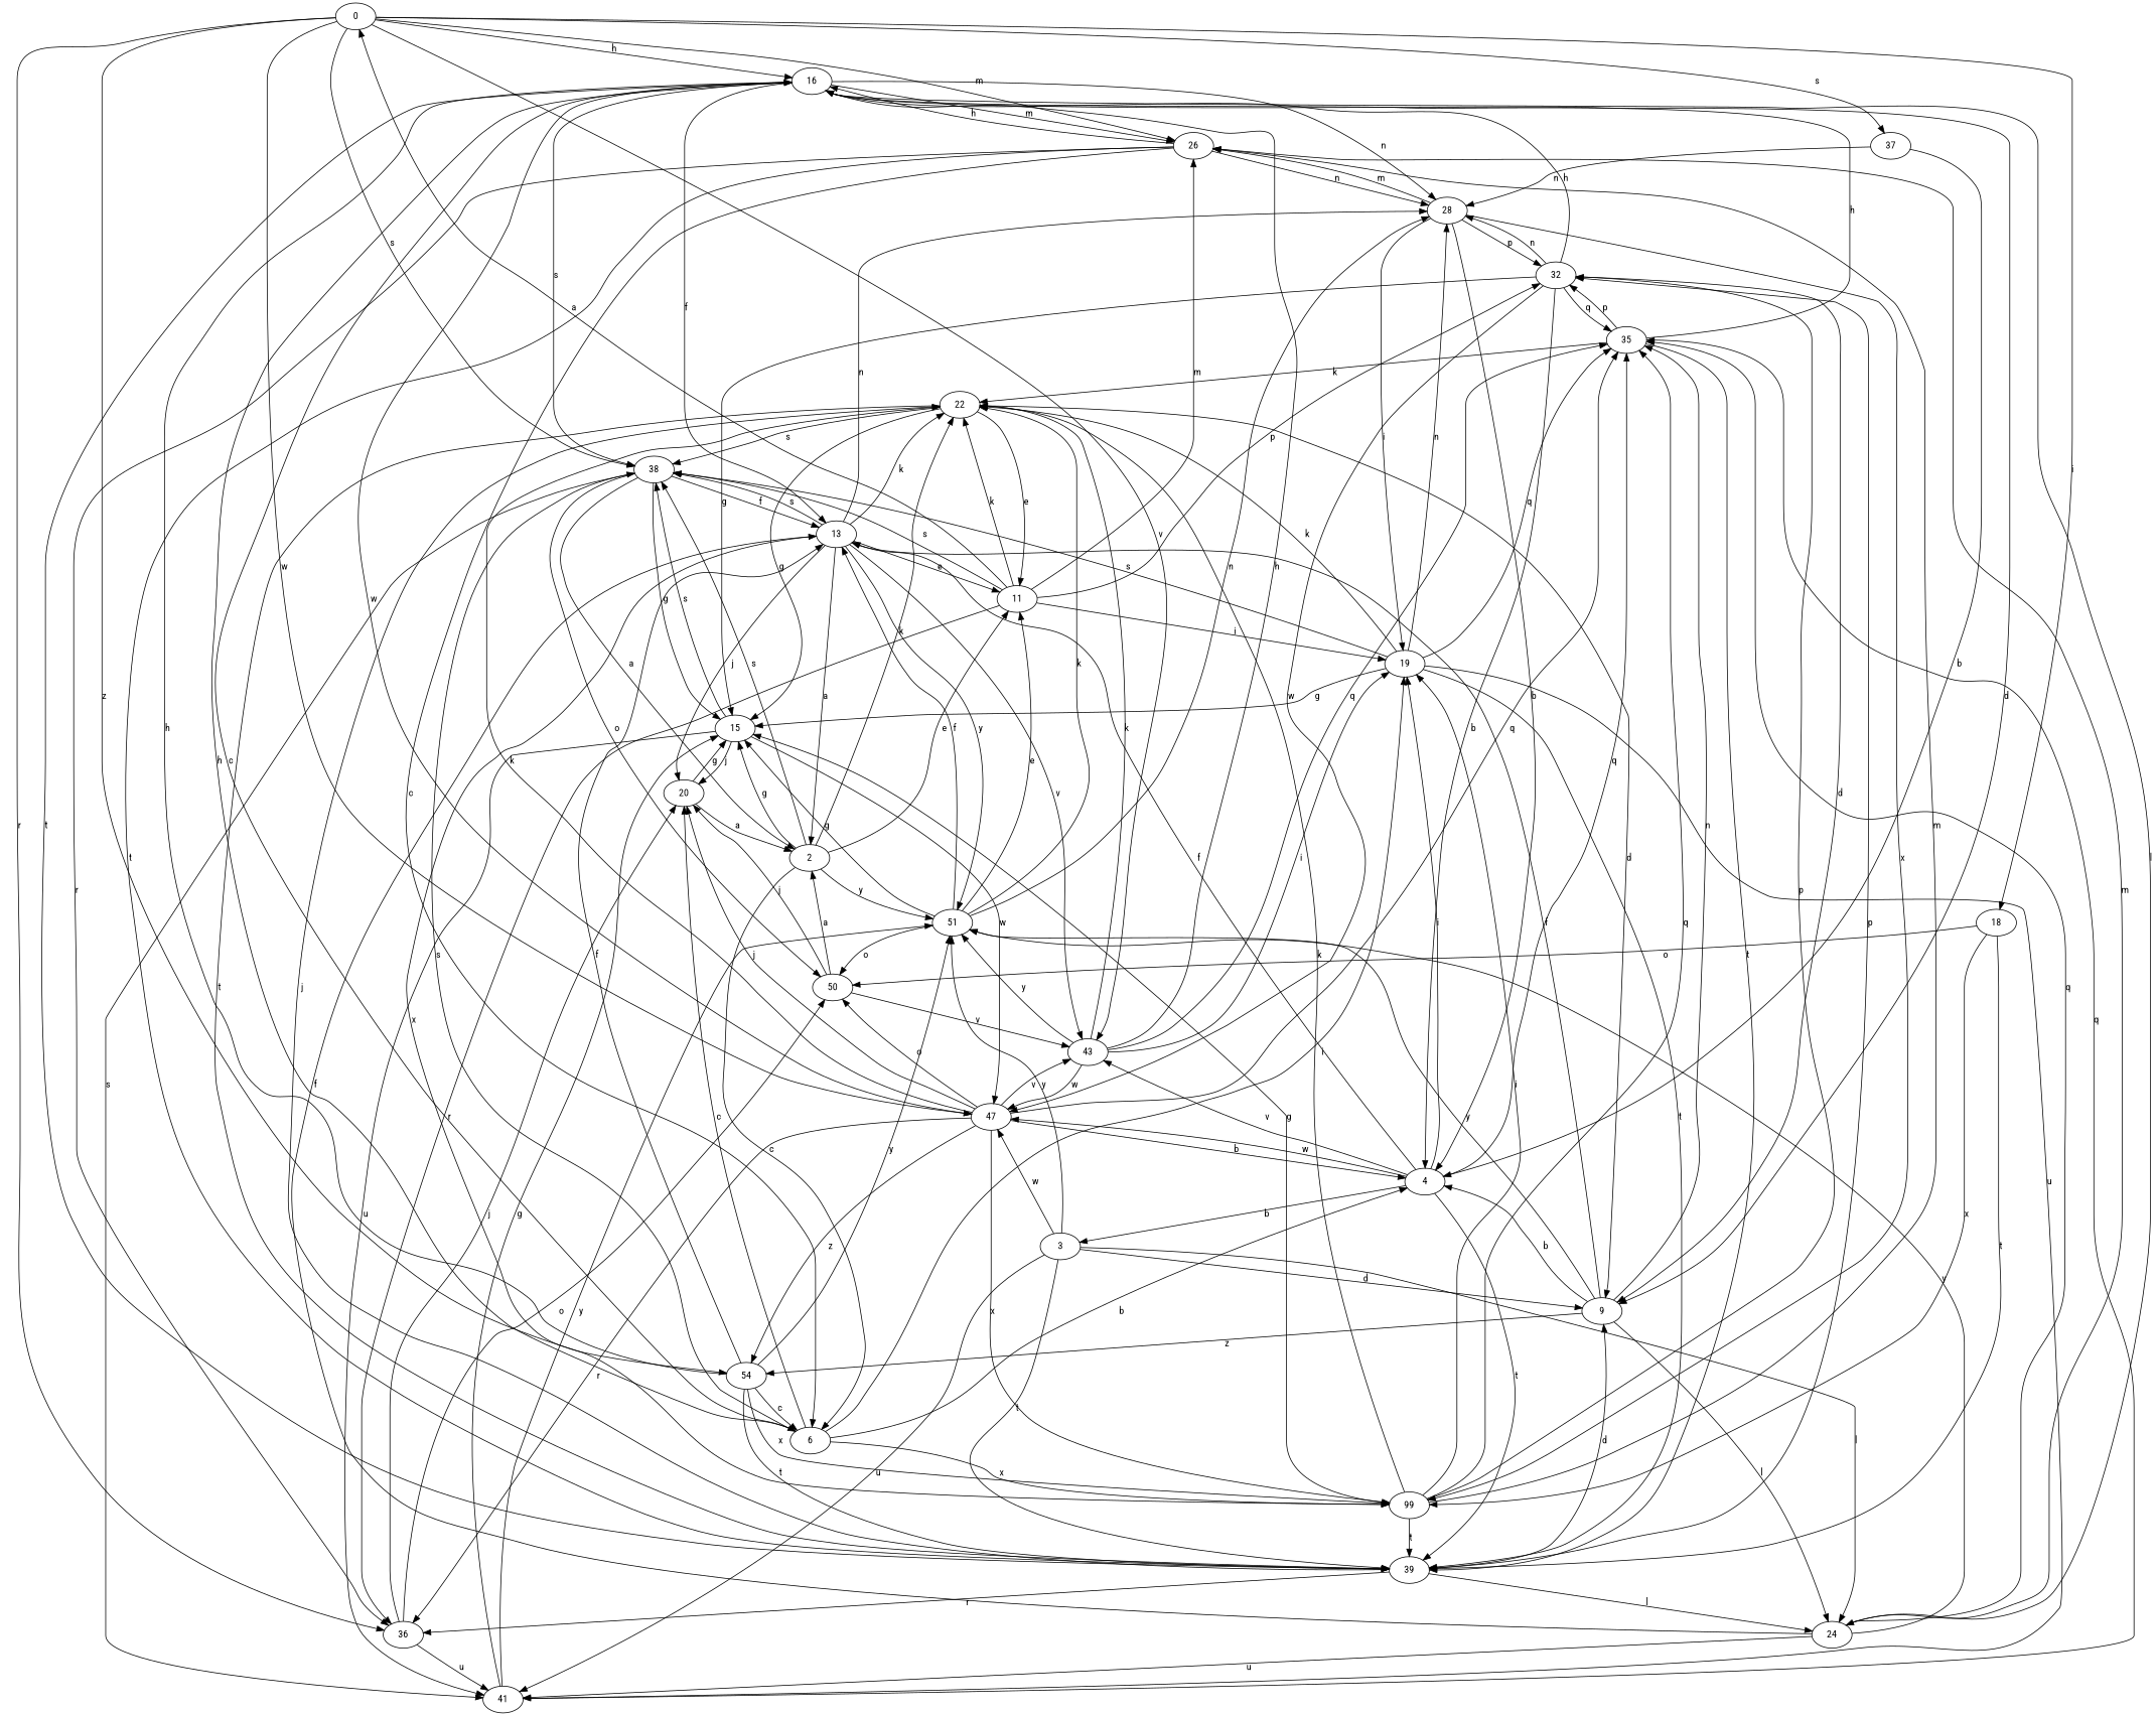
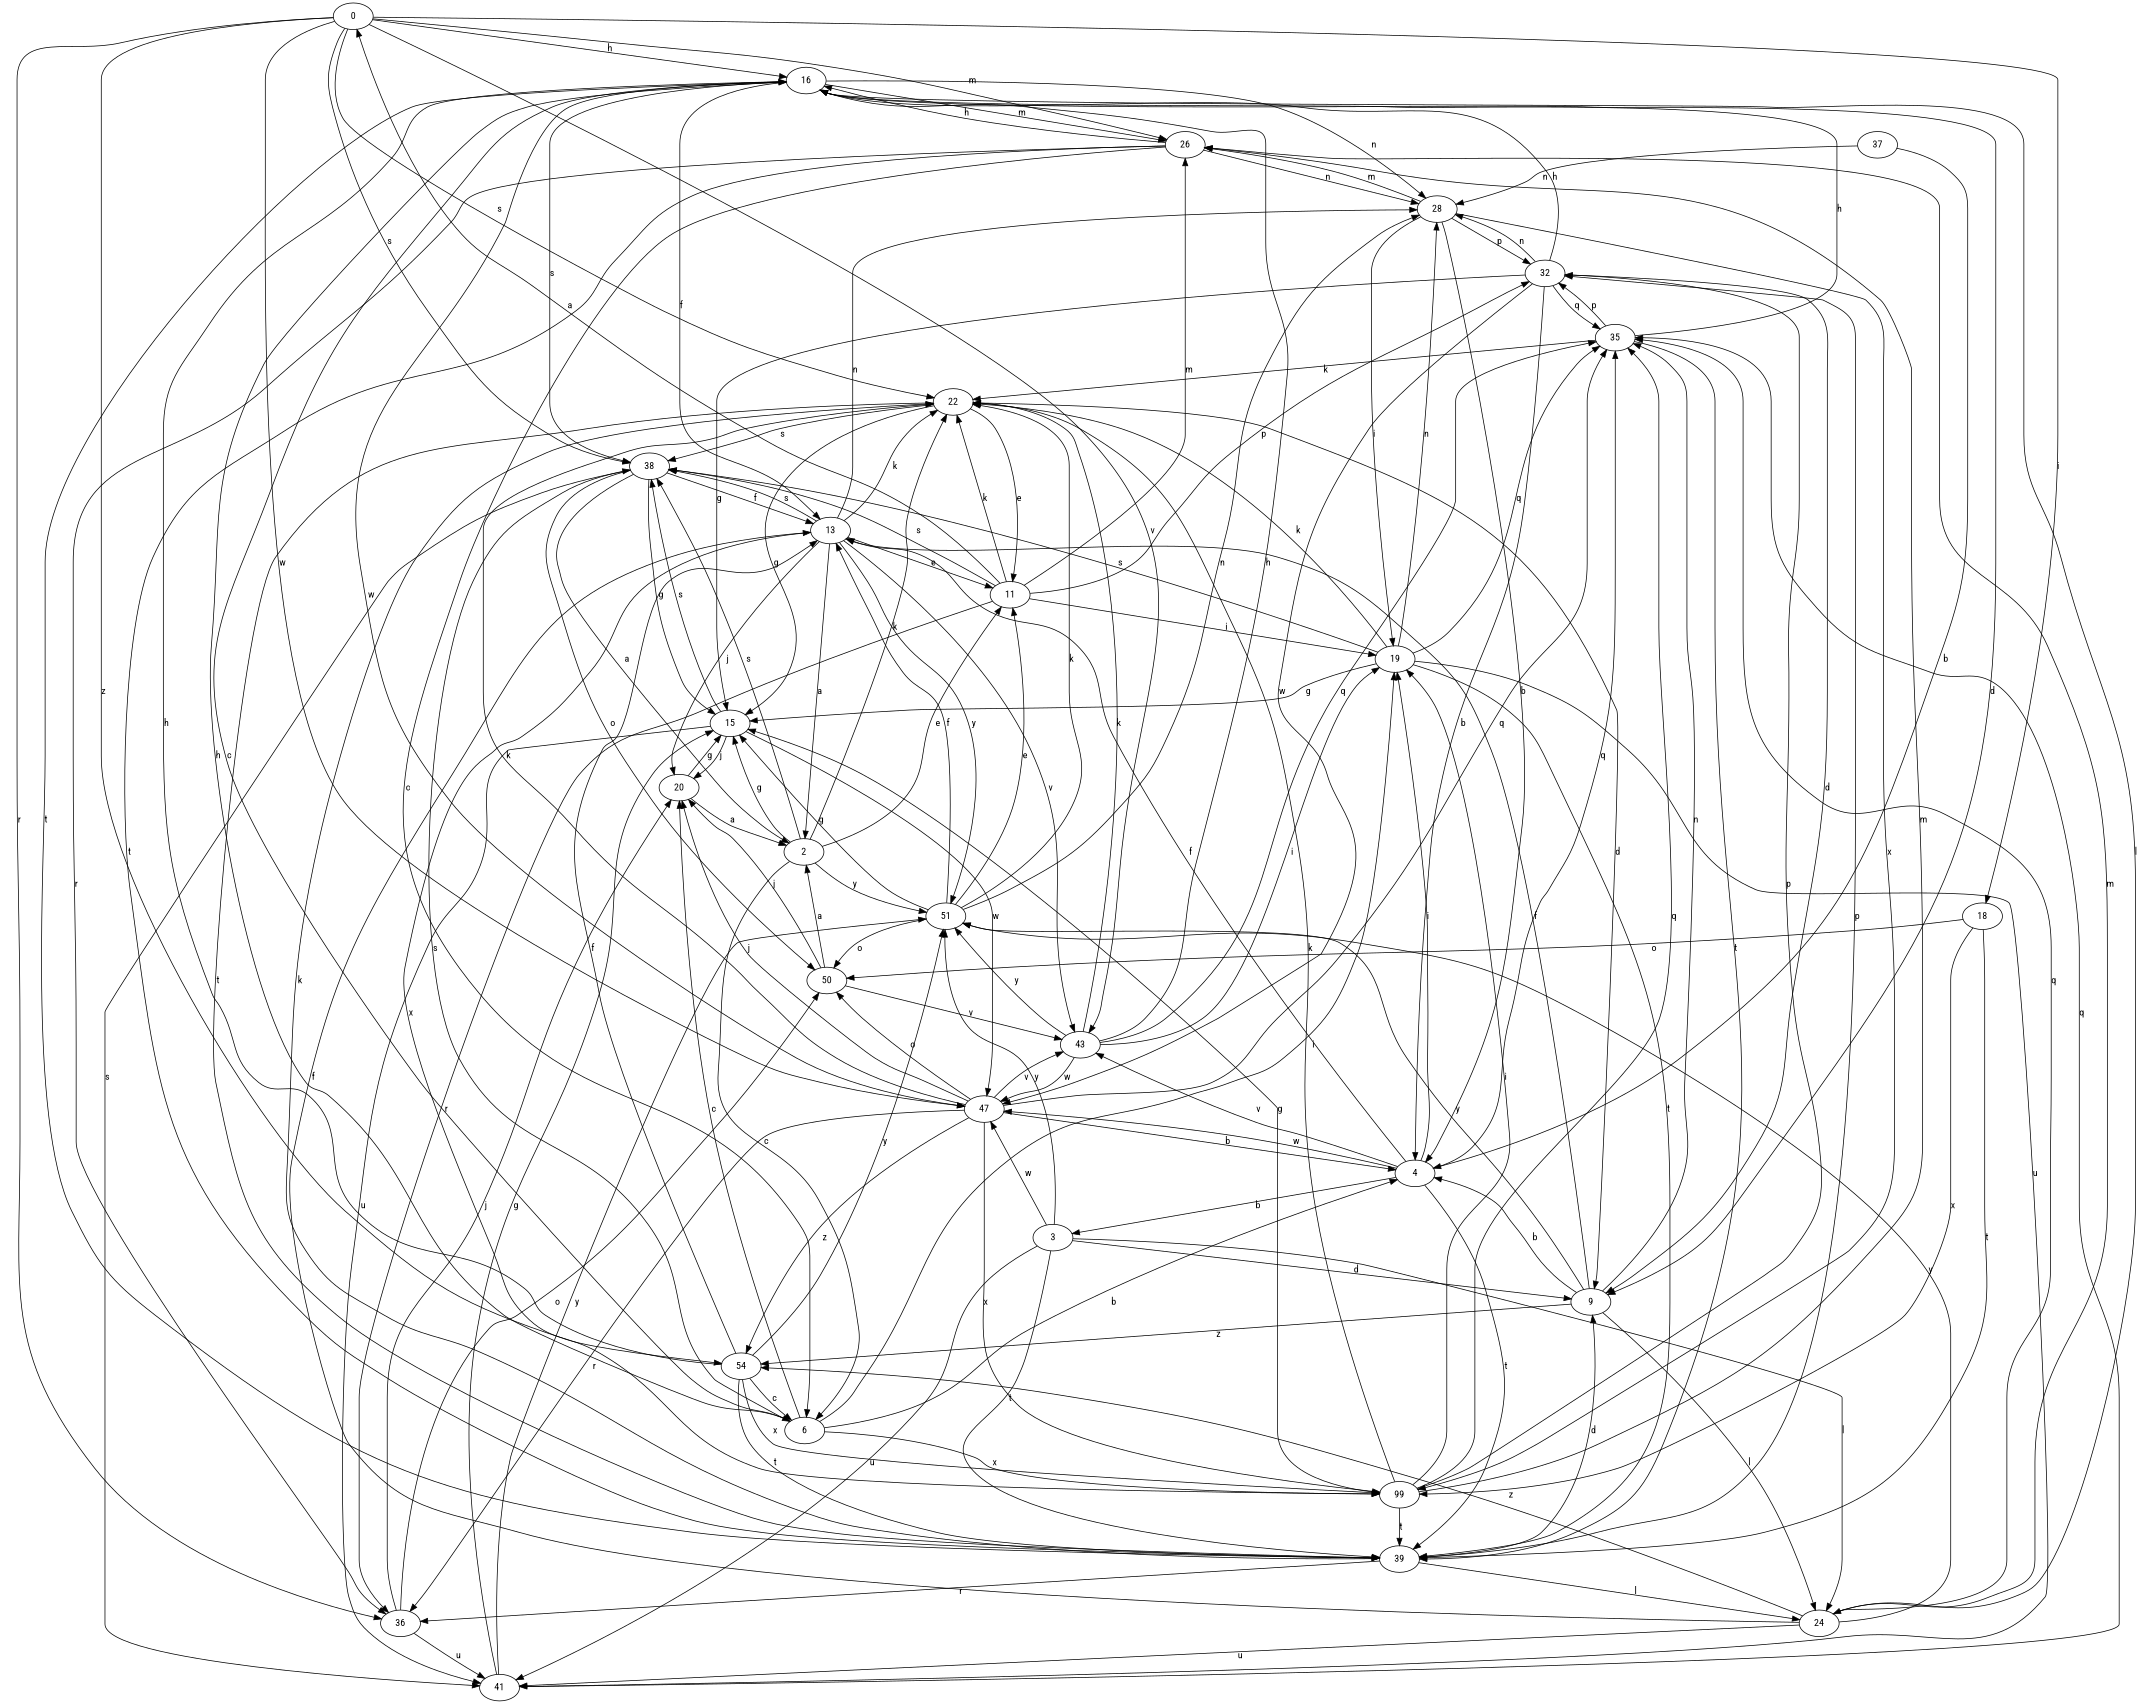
  strict digraph {
    fontname="Roboto Condensed"
    node [fontname="Roboto Condensed"]
    edge [fontname="Roboto Condensed"]
    0
    16
    18
    26
    36
    37
    38
    43
    47
    54
    6
    9
    24
    39
    13
    28
    n17 [label=99]
    n18 [label=50]
    41
    20
    4
    2
    15
    22
    51
    19
    35
    11
    32
    3
    0 -> 16 [label=h]
    0 -> 18 [label=i]
    0 -> 26 [label=m]
    0 -> 36 [label=r]
-   0 -> 37 [label=s]
+   0 -> 22 [label=s]
    0 -> 38 [label=s]
    0 -> 43 [label=v]
    0 -> 47 [label=w]
    0 -> 54 [label=z]
    16 -> 26 [label=m]
    16 -> 38 [label=s]
    16 -> 47 [label=w]
    16 -> 6 [label=c]
    16 -> 9 [label=d]
    16 -> 24 [label=l]
    16 -> 39 [label=t]
    16 -> 13 [label=f]
    16 -> 28 [label=n]
    18 -> 39 [label=t]
    18 -> n17 [label=x]
    18 -> n18 [label=o]
    26 -> 16 [label=h]
    26 -> 36 [label=r]
    26 -> 6 [label=c]
    26 -> 39 [label=t]
    26 -> 28 [label=n]
    36 -> n18 [label=o]
    36 -> 41 [label=u]
    36 -> 20 [label=j]
    37 -> 28 [label=n]
    37 -> 4 [label=b]
    38 -> 13 [label=f]
    38 -> n18 [label=o]
    38 -> 41 [label=s]
    38 -> 2 [label=a]
    38 -> 15 [label=g]
    43 -> 16 [label=h]
    43 -> 47 [label=w]
    43 -> 22 [label=k]
    43 -> 51 [label=y]
    43 -> 19 [label=i]
    43 -> 35 [label=q]
    47 -> 36 [label=r]
    47 -> 43 [label=v]
    47 -> 54 [label=z]
    47 -> n17 [label=x]
    47 -> n18 [label=o]
    47 -> 20 [label=j]
    47 -> 4 [label=b]
    47 -> 22 [label=k]
    47 -> 35 [label=q]
    54 -> 16 [label=h]
    54 -> 6 [label=c]
    54 -> 39 [label=t]
    54 -> 13 [label=f]
    54 -> n17 [label=x]
    54 -> 51 [label=y]
    6 -> 16 [label=h]
    6 -> 38 [label=s]
    6 -> n17 [label=x]
    6 -> 20 [label=c]
    6 -> 4 [label=b]
    6 -> 19 [label=i]
    9 -> 54 [label=z]
    9 -> 24 [label=l]
    9 -> 13 [label=f]
    9 -> 4 [label=b]
    9 -> 51 [label=y]
    9 -> 35 [label=n]
    24 -> 26 [label=m]
+   24 -> 54 [label=z]
    24 -> 13 [label=f]
    24 -> 41 [label=u]
    24 -> 51 [label=y]
    24 -> 35 [label=q]
    39 -> 36 [label=r]
    39 -> 9 [label=d]
    39 -> 24 [label=l]
-   39 -> 22 [label=j]
+   39 -> 22 [label=k]
    39 -> 32 [label=p]
    13 -> 38 [label=s]
    13 -> 43 [label=v]
    13 -> 28 [label=n]
    13 -> n17 [label=x]
    13 -> 20 [label=j]
    13 -> 2 [label=a]
    13 -> 22 [label=k]
    13 -> 51 [label=y]
    13 -> 11 [label=e]
    28 -> 26 [label=m]
    28 -> n17 [label=x]
    28 -> 4 [label=b]
    28 -> 19 [label=i]
    28 -> 32 [label=p]
    n17 -> 26 [label=m]
    n17 -> 39 [label=t]
    n17 -> 15 [label=g]
    n17 -> 22 [label=k]
    n17 -> 19 [label=i]
    n17 -> 35 [label=q]
    n17 -> 32 [label=p]
    n18 -> 43 [label=v]
    n18 -> 20 [label=j]
    n18 -> 2 [label=a]
    41 -> 15 [label=g]
    41 -> 51 [label=y]
    41 -> 35 [label=q]
    20 -> 2 [label=a]
    20 -> 15 [label=g]
    4 -> 43 [label=v]
    4 -> 47 [label=w]
    4 -> 39 [label=t]
    4 -> 13 [label=f]
    4 -> 19 [label=i]
    4 -> 35 [label=q]
    4 -> 3 [label=b]
    2 -> 38 [label=s]
    2 -> 6 [label=c]
    2 -> 15 [label=g]
    2 -> 22 [label=k]
    2 -> 51 [label=y]
    2 -> 11 [label=e]
    15 -> 38 [label=s]
    15 -> 47 [label=w]
    15 -> 41 [label=u]
    15 -> 20 [label=j]
    22 -> 38 [label=s]
    22 -> 9 [label=d]
    22 -> 39 [label=t]
    22 -> 15 [label=g]
    22 -> 11 [label=e]
    51 -> 13 [label=f]
    51 -> 28 [label=n]
    51 -> n18 [label=o]
    51 -> 15 [label=g]
    51 -> 22 [label=k]
    51 -> 11 [label=e]
    19 -> 38 [label=s]
    19 -> 39 [label=t]
    19 -> 28 [label=n]
    19 -> 41 [label=u]
    19 -> 15 [label=g]
    19 -> 22 [label=k]
    19 -> 35 [label=q]
    35 -> 16 [label=h]
    35 -> 39 [label=t]
    35 -> 22 [label=k]
    35 -> 32 [label=p]
    11 -> 0 [label=a]
    11 -> 26 [label=m]
    11 -> 36 [label=r]
    11 -> 38 [label=s]
    11 -> 22 [label=k]
    11 -> 19 [label=i]
    11 -> 32 [label=p]
    32 -> 16 [label=h]
    32 -> 47 [label=w]
    32 -> 9 [label=d]
    32 -> 28 [label=n]
    32 -> 4 [label=b]
    32 -> 15 [label=g]
    32 -> 35 [label=q]
    3 -> 47 [label=w]
    3 -> 9 [label=d]
    3 -> 24 [label=l]
    3 -> 39 [label=t]
    3 -> 41 [label=u]
    3 -> 51 [label=y]
  }
